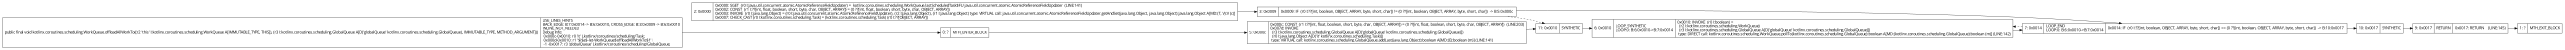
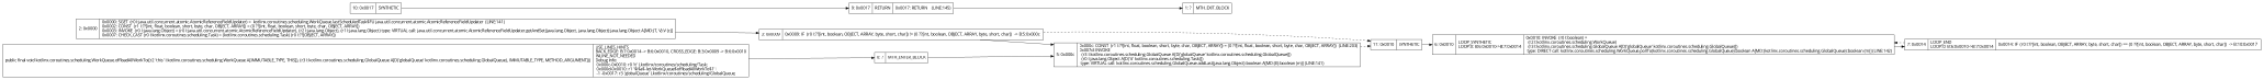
  digraph {
    fontname="Open Sans"
    rankdir=LR
    node [fontname="Open Sans" shape=record]
    edge [fontname="Open Sans"]
    n1 [label="{0\:\ ?|MTH_ENTER_BLOCK\l}"]
    n2 [label="{5\:\ 0x000c|0x000c: CONST  (r1 I:??[int, float, boolean, short, byte, char, OBJECT, ARRAY]) = (0 ??[int, float, boolean, short, byte, char, OBJECT, ARRAY])  (LINE:203)\l0x007d: INVOKE  \l  (r3 I:kotlinx.coroutines.scheduling.GlobalQueue A[D('globalQueue' kotlinx.coroutines.scheduling.GlobalQueue)])\l  (r0 I:java.lang.Object A[D('it' kotlinx.coroutines.scheduling.Task)])\l type: VIRTUAL call: kotlinx.coroutines.scheduling.GlobalQueue.addLast(java.lang.Object):boolean A[MD:(E):boolean (m)] (LINE:141)\l}"]
    n3 [label="{2\:\ 0x0000|0x0000: SGET  (r0 I:java.util.concurrent.atomic.AtomicReferenceFieldUpdater) =  kotlinx.coroutines.scheduling.WorkQueue.lastScheduledTask$FU java.util.concurrent.atomic.AtomicReferenceFieldUpdater  (LINE:141)\l0x0002: CONST  (r1 I:??[int, float, boolean, short, byte, char, OBJECT, ARRAY]) = (0 ??[int, float, boolean, short, byte, char, OBJECT, ARRAY]) \l0x0003: INVOKE  (r0 I:java.lang.Object) = (r0 I:java.util.concurrent.atomic.AtomicReferenceFieldUpdater), (r2 I:java.lang.Object), (r1 I:java.lang.Object) type: VIRTUAL call: java.util.concurrent.atomic.AtomicReferenceFieldUpdater.getAndSet(java.lang.Object, java.lang.Object):java.lang.Object A[MD:(T, V):V (c)]\l0x0007: CHECK_CAST (r0 I:kotlinx.coroutines.scheduling.Task) = (kotlinx.coroutines.scheduling.Task) (r0 I:??[OBJECT, ARRAY]) \l}"]
    n4 [label="{3\:\ 0x0009|0x0009: IF  (r0 I:??[int, boolean, OBJECT, ARRAY, byte, short, char]) != (0 ??[int, boolean, OBJECT, ARRAY, byte, short, char])  \-\> B:5:0x000c \l}"]
    n5 [label="{11\:\ 0x0010|SYNTHETIC\l}"]
    n6 [label="{6\:\ 0x0010|LOOP_SYNTHETIC\lLOOP:0: B:6:0x0010\-\>B:7:0x0014\l|0x0010: INVOKE  (r0 I:boolean) = \l  (r2 I:kotlinx.coroutines.scheduling.WorkQueue)\l  (r3 I:kotlinx.coroutines.scheduling.GlobalQueue A[D('globalQueue' kotlinx.coroutines.scheduling.GlobalQueue)])\l type: DIRECT call: kotlinx.coroutines.scheduling.WorkQueue.pollTo(kotlinx.coroutines.scheduling.GlobalQueue):boolean A[MD:(kotlinx.coroutines.scheduling.GlobalQueue):boolean (m)] (LINE:142)\l}"]
    n7 [label="{7\:\ 0x0014|LOOP_END\lLOOP:0: B:6:0x0010\-\>B:7:0x0014\l|0x0014: IF  (r0 I:??[int, boolean, OBJECT, ARRAY, byte, short, char]) == (0 ??[int, boolean, OBJECT, ARRAY, byte, short, char])  \-\> B:10:0x0017 \l}"]
    n8 [label="{10\:\ 0x0017|SYNTHETIC\l}"]
    n9 [label="{9\:\ 0x0017|RETURN\l|0x0017: RETURN    (LINE:145)\l}"]
    n10 [label="{1\:\ ?|MTH_EXIT_BLOCK\l}"]
    n11 [label="{public final void kotlinx.coroutines.scheduling.WorkQueue.offloadAllWorkTo((r2 'this' I:kotlinx.coroutines.scheduling.WorkQueue A[IMMUTABLE_TYPE, THIS]), (r3 I:kotlinx.coroutines.scheduling.GlobalQueue A[D('globalQueue' kotlinx.coroutines.scheduling.GlobalQueue), IMMUTABLE_TYPE, METHOD_ARGUMENT]))  | USE_LINES_HINTS\lBACK_EDGE: B:7:0x0014 \-\> B:6:0x0010, CROSS_EDGE: B:3:0x0009 \-\> B:6:0x0010\lINLINE_NOT_NEEDED\lDebug Info:\l  0x000c\-0x0010: r0 'it' Lkotlinx\/coroutines\/scheduling\/Task;\l  0x000d\-0x0010: r1 '$i$a$\-let\-WorkQueue$offloadAllWorkTo$1' I\l  \-1 \-0x0017: r3 'globalQueue' Lkotlinx\/coroutines\/scheduling\/GlobalQueue;\l}"]
    n1 -> n2
-   n2 -> n5
+   n2 -> n5 [style=dashed]
    n3 -> n4
-   n4 -> n7
+   n4 -> n2
    n4 -> n5 [style=dashed]
    n5 -> n6
    n6 -> n7
    n7 -> n6 [style=dashed]
-   n7 -> n8
    n8 -> n9
    n9 -> n10
    n11 -> n1
  }
